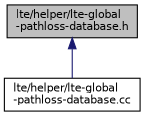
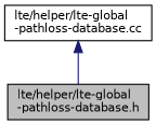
  digraph {
    node [color=black fontname=Helvetica fontsize=10 shape=record style=filled]
    n1 [fillcolor=grey75 fontcolor=black height=0.2 label="lte/helper/lte-global\l-pathloss-database.h" width=0.4]
    n2 [fillcolor=white height=0.2 label="lte/helper/lte-global\l-pathloss-database.cc" width=0.4]
-   n1 -> n2 [color=midnightblue dir=back fontname=Helvetica fontsize=10 labelfontname=Helvetica labelfontsize=10 style=solid]
+   n2 -> n1 [color=midnightblue dir=back fontname=Helvetica fontsize=10 labelfontname=Helvetica labelfontsize=10 style=solid]
  }
